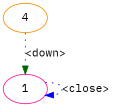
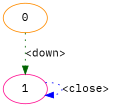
  digraph {
    fontname="IBM Plex Mono"
    node [shape=ellipse fontname="IBM Plex Mono"]
    edge [style=dotted fontname="IBM Plex Mono"]
-   n1 [label=4 color=darkorange]
+   n1 [label=0 color=darkorange]
    n2 [label=1 color=deeppink]
    n1 -> n2 [label="<down>" color=darkgreen]
    n2 -> n2 [label="<close>" color=blue]
  }
